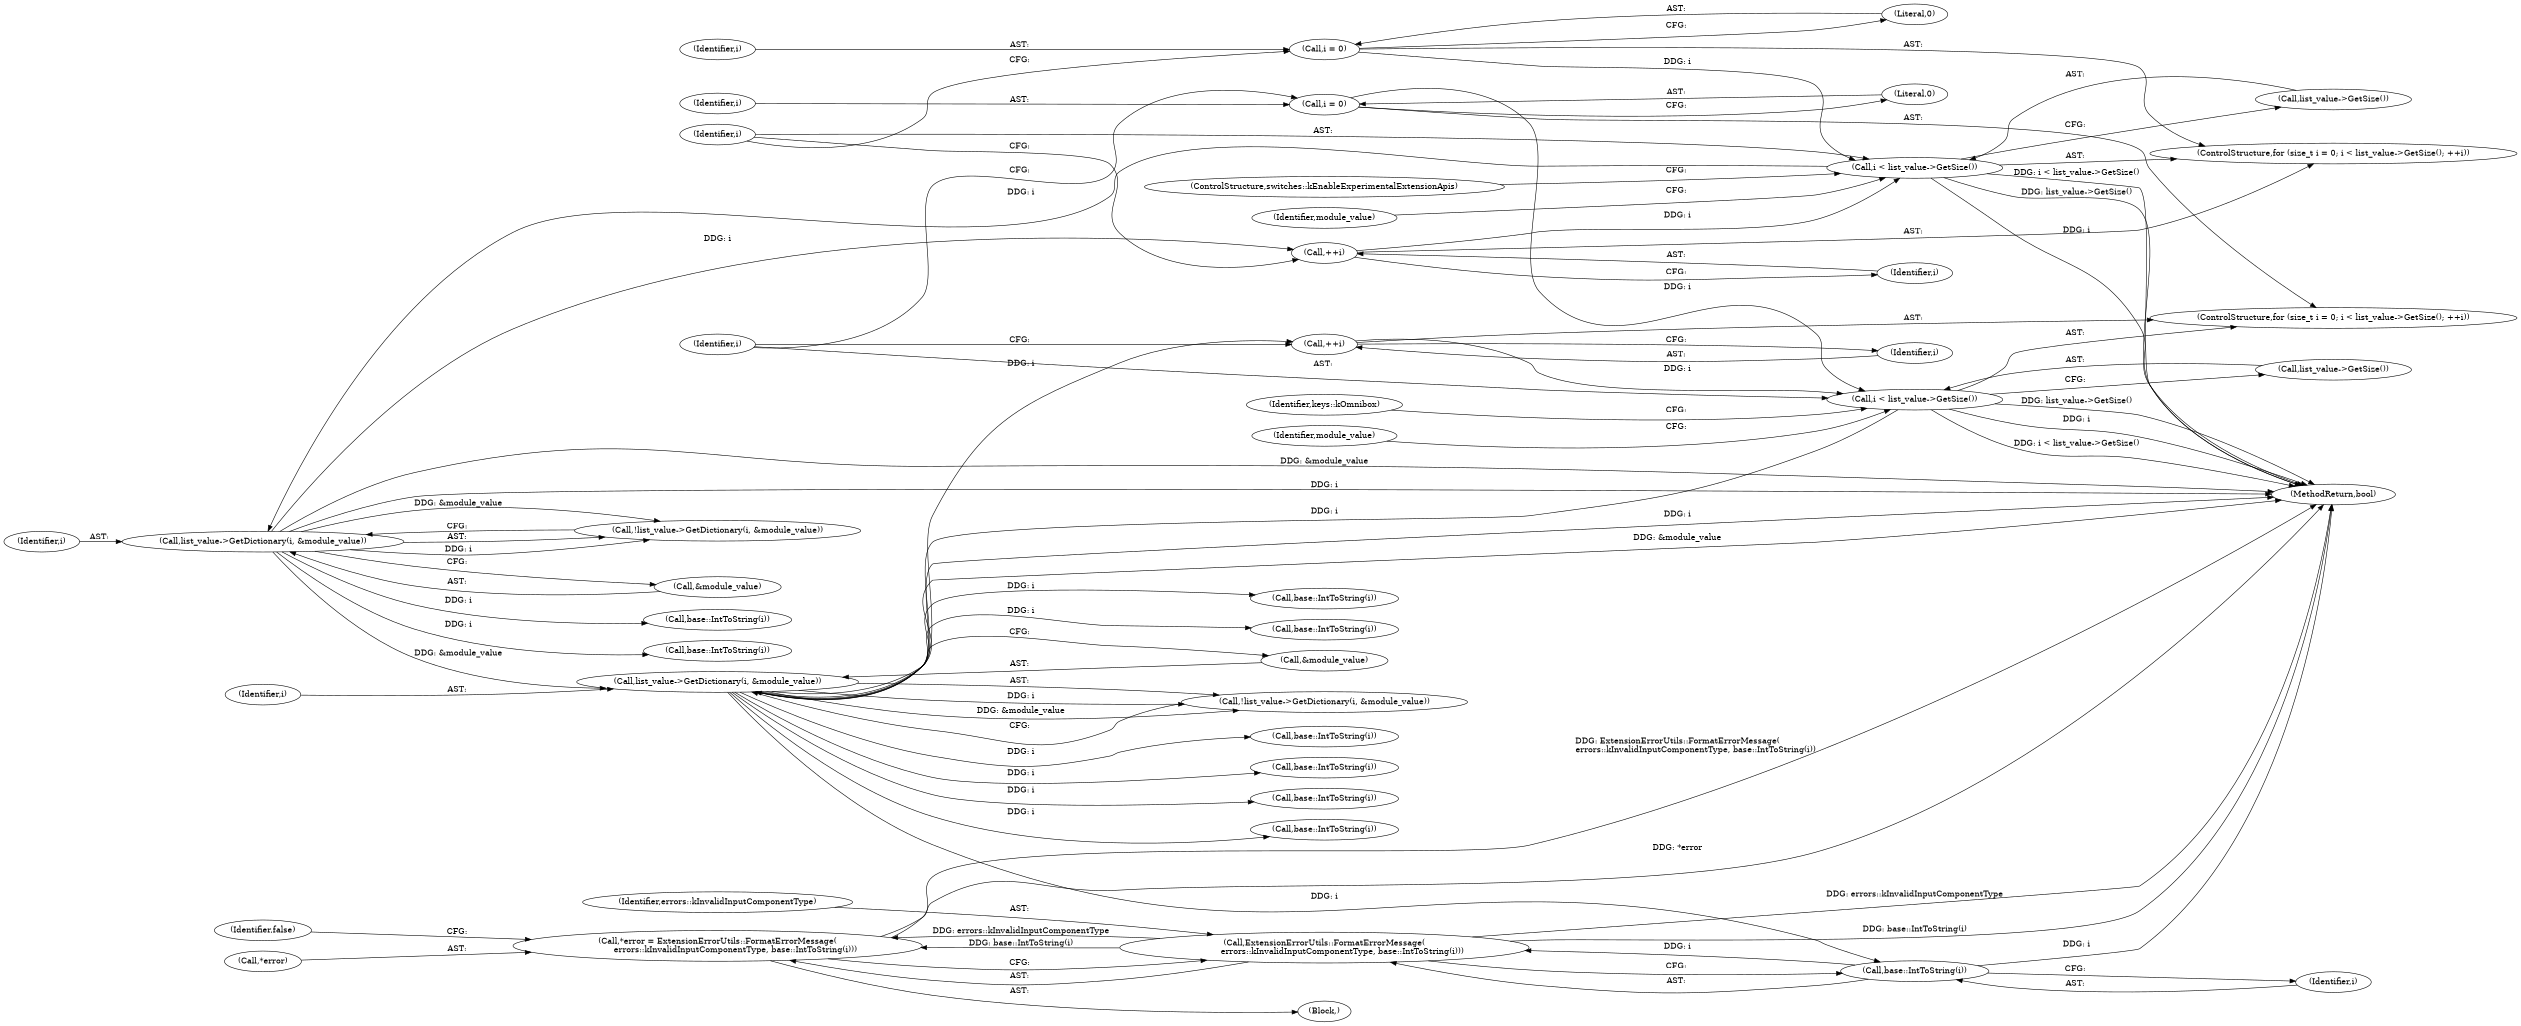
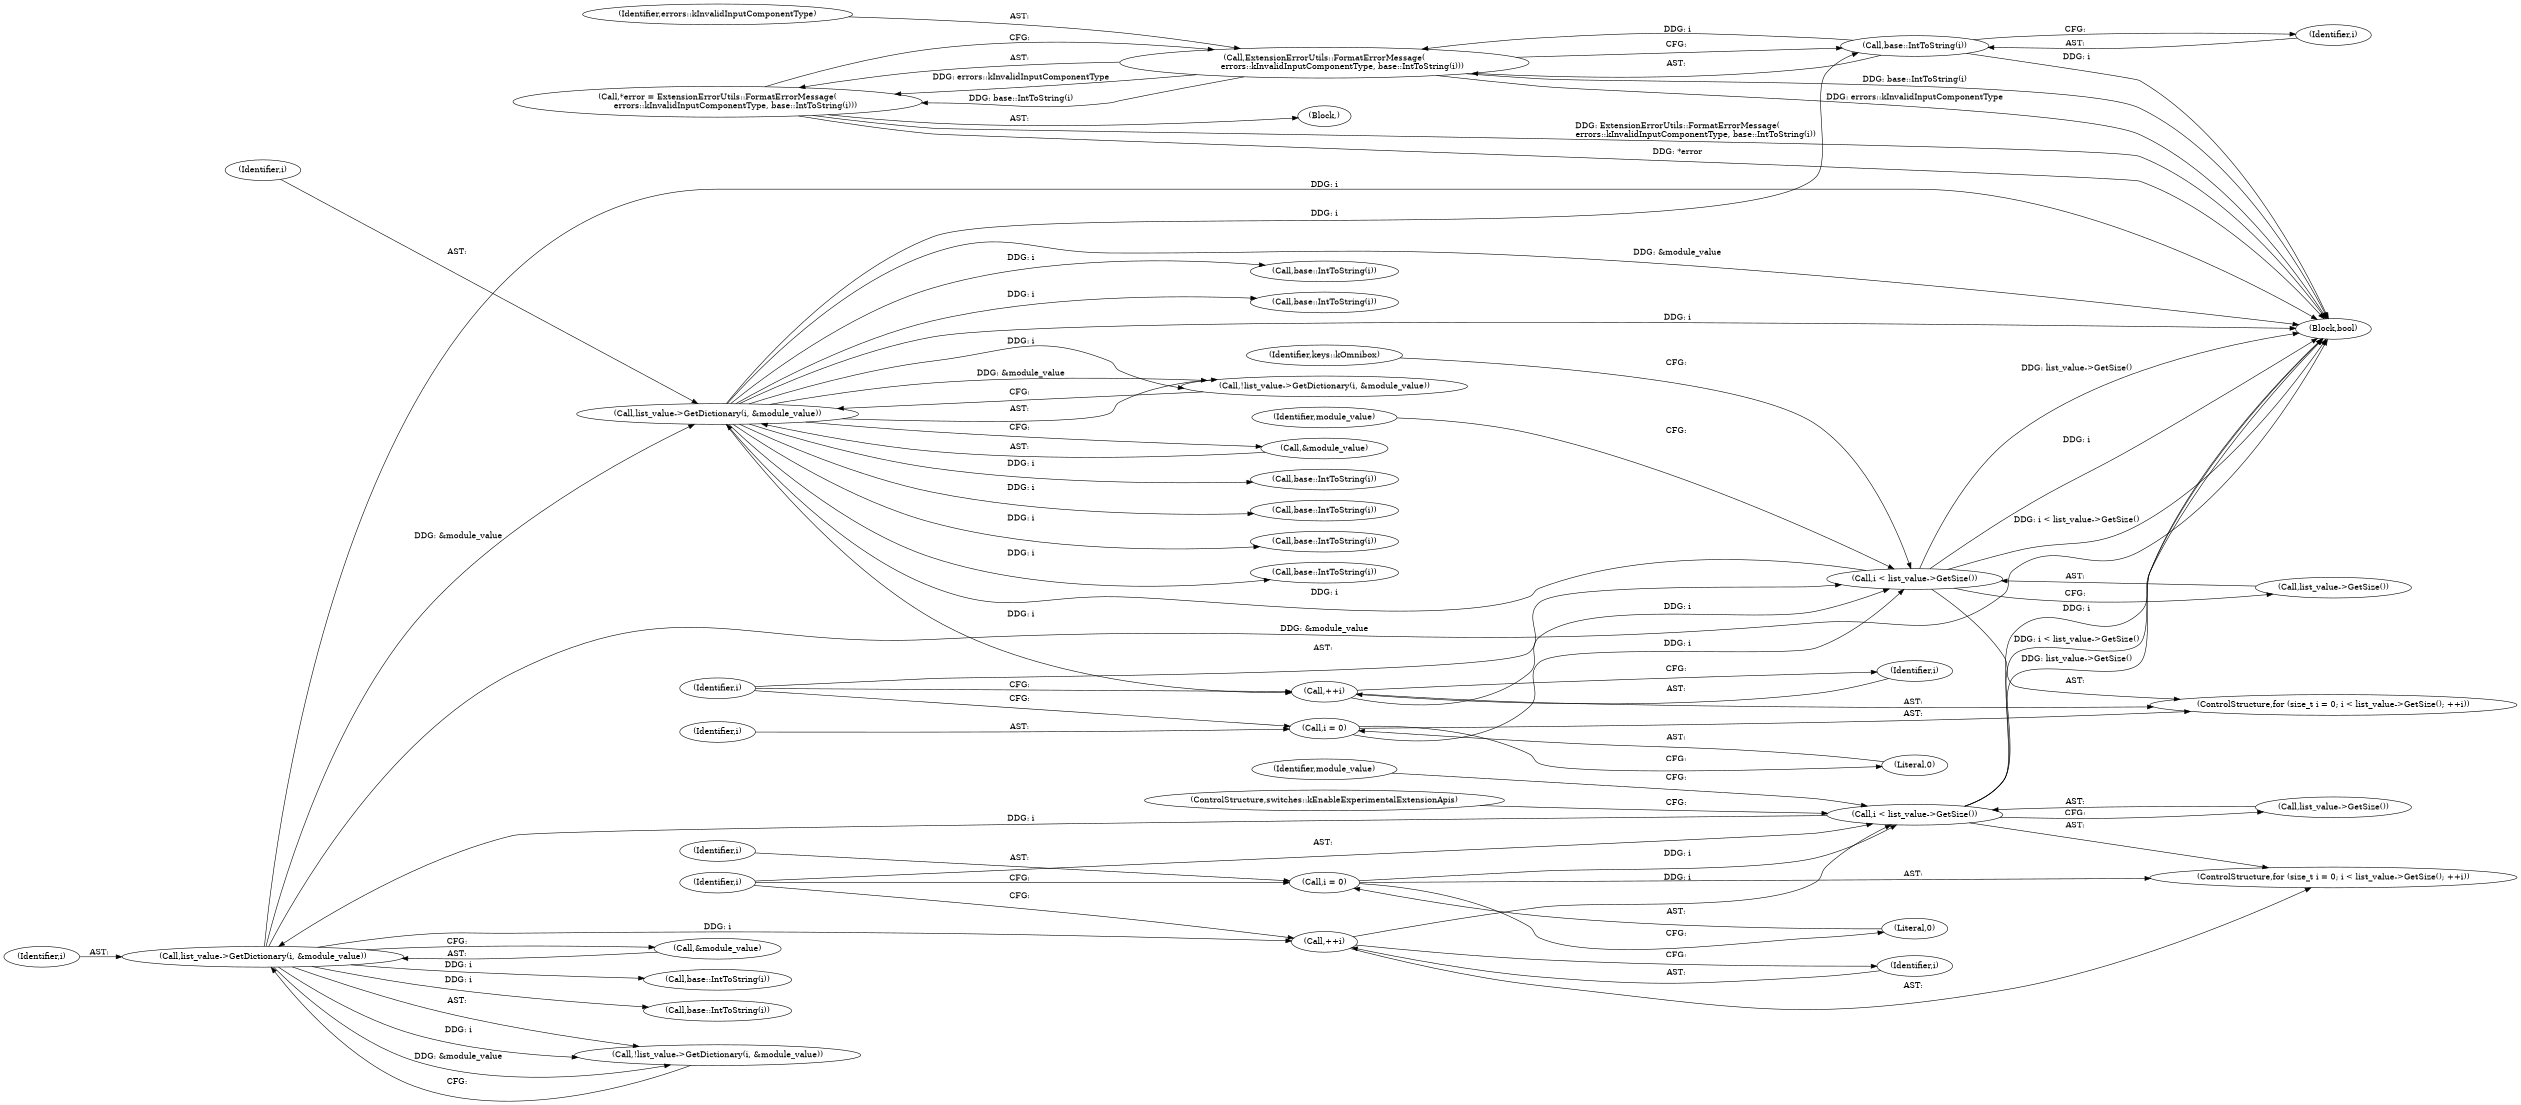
  digraph {
    rankdir=LR
    n1 [label="(Call,*error = ExtensionErrorUtils::FormatErrorMessage(\n              errors::kInvalidInputComponentType, base::IntToString(i)))"]
    n2 [label="(Call,ExtensionErrorUtils::FormatErrorMessage(\n              errors::kInvalidInputComponentType, base::IntToString(i)))"]
    n3 [label="(Block,)"]
-   n4 [label="(MethodReturn,bool)"]
+   n4 [label="(Block,bool)"]
    n5 [label="(Call,base::IntToString(i))"]
    n6 [label="(Identifier,i)"]
    n7 [label="(Call,list_value->GetDictionary(i, &module_value))"]
    n8 [label="(Call,++i)"]
    n9 [label="(Call,base::IntToString(i))"]
    n10 [label="(Call,base::IntToString(i))"]
    n11 [label="(Call,&module_value)"]
    n12 [label="(Call,!list_value->GetDictionary(i, &module_value))"]
    n13 [label="(Call,base::IntToString(i))"]
    n14 [label="(Call,base::IntToString(i))"]
    n15 [label="(Call,base::IntToString(i))"]
    n16 [label="(Call,base::IntToString(i))"]
    n17 [label="(Call,i < list_value->GetSize())"]
    n18 [label="(ControlStructure,for (size_t i = 0; i < list_value->GetSize(); ++i))"]
    n19 [label="(Identifier,i)"]
    n20 [label="(Call,list_value->GetSize())"]
    n21 [label="(Call,i = 0)"]
    n22 [label="(Literal,0)"]
    n23 [label="(Call,list_value->GetDictionary(i, &module_value))"]
    n24 [label="(Call,++i)"]
    n25 [label="(Call,&module_value)"]
    n26 [label="(Call,base::IntToString(i))"]
    n27 [label="(Call,base::IntToString(i))"]
    n28 [label="(Call,!list_value->GetDictionary(i, &module_value))"]
    n29 [label="(Call,i < list_value->GetSize())"]
    n30 [label="(ControlStructure,for (size_t i = 0; i < list_value->GetSize(); ++i))"]
    n31 [label="(Identifier,i)"]
    n32 [label="(Call,list_value->GetSize())"]
    n33 [label="(Call,i = 0)"]
    n34 [label="(Literal,0)"]
    n35 [label="(Identifier,i)"]
    n36 [label="(Identifier,keys::kOmnibox)"]
    n37 [label="(Identifier,i)"]
    n38 [label="(Identifier,errors::kInvalidInputComponentType)"]
    n39 [label="(Identifier,i)"]
    n40 [label="(Identifier,module_value)"]
    n41 [label="(ControlStructure,switches::kEnableExperimentalExtensionApis)"]
-   n42 [label="(Identifier,false)"]
    n43 [label="(Identifier,i)"]
    n44 [label="(Identifier,i)"]
    n45 [label="(Identifier,i)"]
    n46 [label="(Identifier,module_value)"]
-   n47 [label="(Call,*error)"]
    n1 -> n2 [label="CFG: "]
    n1 -> n3 [label="AST: "]
    n1 -> n4 [label="DDG: ExtensionErrorUtils::FormatErrorMessage(\n              errors::kInvalidInputComponentType, base::IntToString(i))"]
    n1 -> n4 [label="DDG: *error"]
    n2 -> n1 [label="AST: "]
    n2 -> n1 [label="DDG: errors::kInvalidInputComponentType"]
    n2 -> n1 [label="DDG: base::IntToString(i)"]
    n2 -> n4 [label="DDG: base::IntToString(i)"]
    n2 -> n4 [label="DDG: errors::kInvalidInputComponentType"]
    n2 -> n5 [label="CFG: "]
    n5 -> n2 [label="AST: "]
    n5 -> n2 [label="DDG: i"]
    n5 -> n4 [label="DDG: i"]
    n5 -> n6 [label="CFG: "]
    n6 -> n5 [label="AST: "]
    n7 -> n4 [label="DDG: i"]
    n7 -> n4 [label="DDG: &module_value"]
    n7 -> n5 [label="DDG: i"]
    n7 -> n8 [label="DDG: i"]
    n7 -> n9 [label="DDG: i"]
    n7 -> n10 [label="DDG: i"]
    n7 -> n11 [label="CFG: "]
    n7 -> n12 [label="AST: "]
    n7 -> n12 [label="DDG: i"]
    n7 -> n12 [label="DDG: &module_value"]
    n7 -> n13 [label="DDG: i"]
    n7 -> n14 [label="DDG: i"]
    n7 -> n15 [label="DDG: i"]
    n7 -> n16 [label="DDG: i"]
    n8 -> n17 [label="DDG: i"]
    n8 -> n18 [label="AST: "]
    n8 -> n19 [label="CFG: "]
    n11 -> n7 [label="AST: "]
    n12 -> n7 [label="CFG: "]
    n17 -> n4 [label="DDG: i"]
    n17 -> n4 [label="DDG: i < list_value->GetSize()"]
    n17 -> n4 [label="DDG: list_value->GetSize()"]
    n17 -> n7 [label="DDG: i"]
    n17 -> n18 [label="AST: "]
    n17 -> n20 [label="CFG: "]
    n19 -> n8 [label="AST: "]
    n20 -> n17 [label="AST: "]
    n21 -> n17 [label="DDG: i"]
    n21 -> n18 [label="AST: "]
    n21 -> n22 [label="CFG: "]
    n22 -> n21 [label="AST: "]
    n23 -> n4 [label="DDG: &module_value"]
    n23 -> n4 [label="DDG: i"]
    n23 -> n7 [label="DDG: &module_value"]
    n23 -> n24 [label="DDG: i"]
    n23 -> n25 [label="CFG: "]
    n23 -> n26 [label="DDG: i"]
    n23 -> n27 [label="DDG: i"]
    n23 -> n28 [label="AST: "]
    n23 -> n28 [label="DDG: i"]
    n23 -> n28 [label="DDG: &module_value"]
    n24 -> n29 [label="DDG: i"]
    n24 -> n30 [label="AST: "]
    n24 -> n31 [label="CFG: "]
    n25 -> n23 [label="AST: "]
    n28 -> n23 [label="CFG: "]
    n29 -> n4 [label="DDG: list_value->GetSize()"]
    n29 -> n4 [label="DDG: i"]
    n29 -> n4 [label="DDG: i < list_value->GetSize()"]
    n29 -> n23 [label="DDG: i"]
    n29 -> n30 [label="AST: "]
    n29 -> n32 [label="CFG: "]
    n31 -> n24 [label="AST: "]
    n32 -> n29 [label="AST: "]
    n33 -> n29 [label="DDG: i"]
    n33 -> n30 [label="AST: "]
    n33 -> n34 [label="CFG: "]
    n34 -> n33 [label="AST: "]
    n35 -> n24 [label="CFG: "]
    n35 -> n29 [label="AST: "]
    n35 -> n33 [label="CFG: "]
    n36 -> n17 [label="CFG: "]
    n37 -> n7 [label="AST: "]
    n38 -> n2 [label="AST: "]
    n39 -> n33 [label="AST: "]
    n40 -> n17 [label="CFG: "]
    n41 -> n29 [label="CFG: "]
-   n42 -> n1 [label="CFG: "]
    n43 -> n8 [label="CFG: "]
    n43 -> n17 [label="AST: "]
    n43 -> n21 [label="CFG: "]
    n44 -> n23 [label="AST: "]
    n45 -> n21 [label="AST: "]
    n46 -> n29 [label="CFG: "]
-   n47 -> n1 [label="AST: "]
  }
